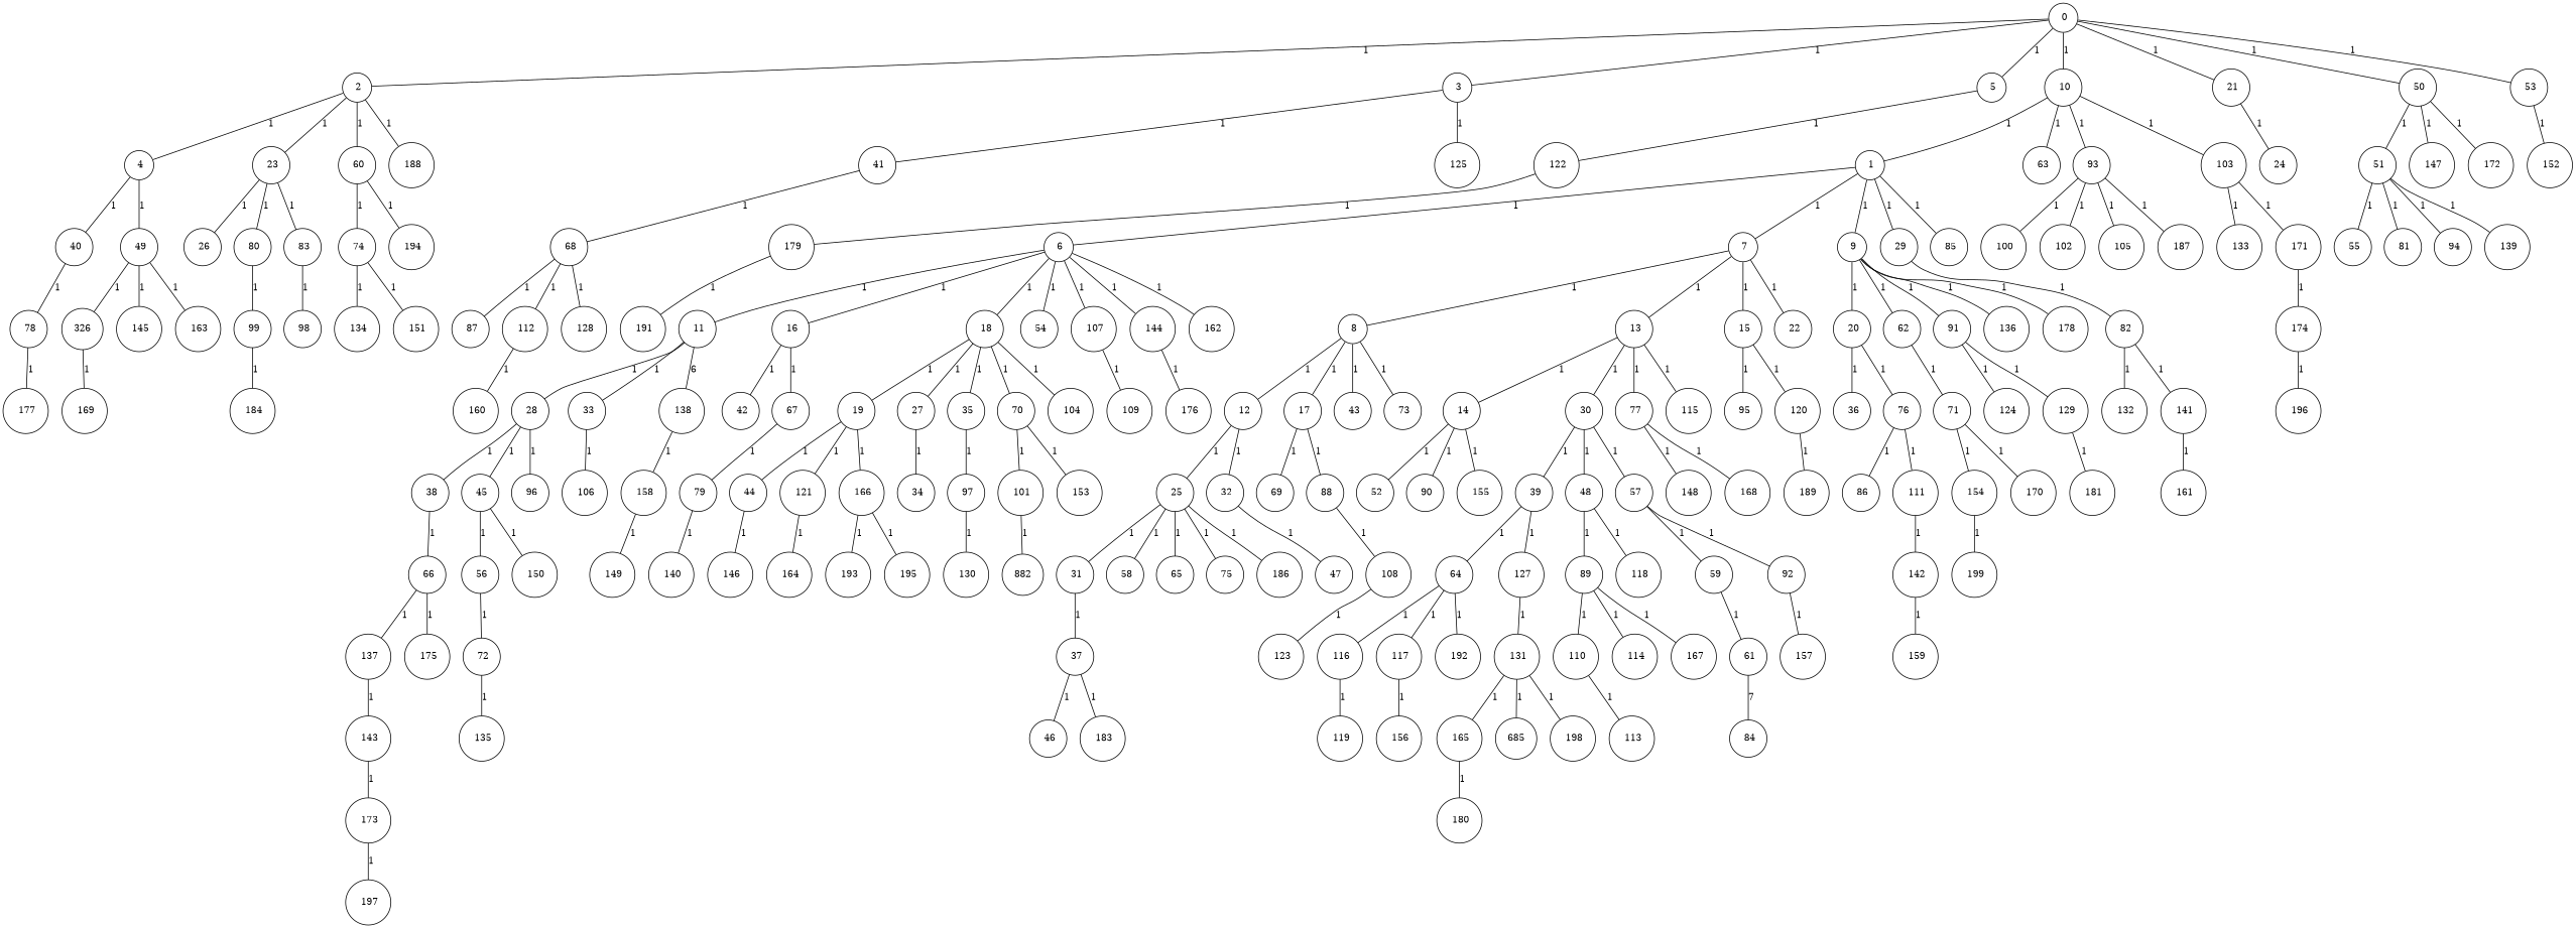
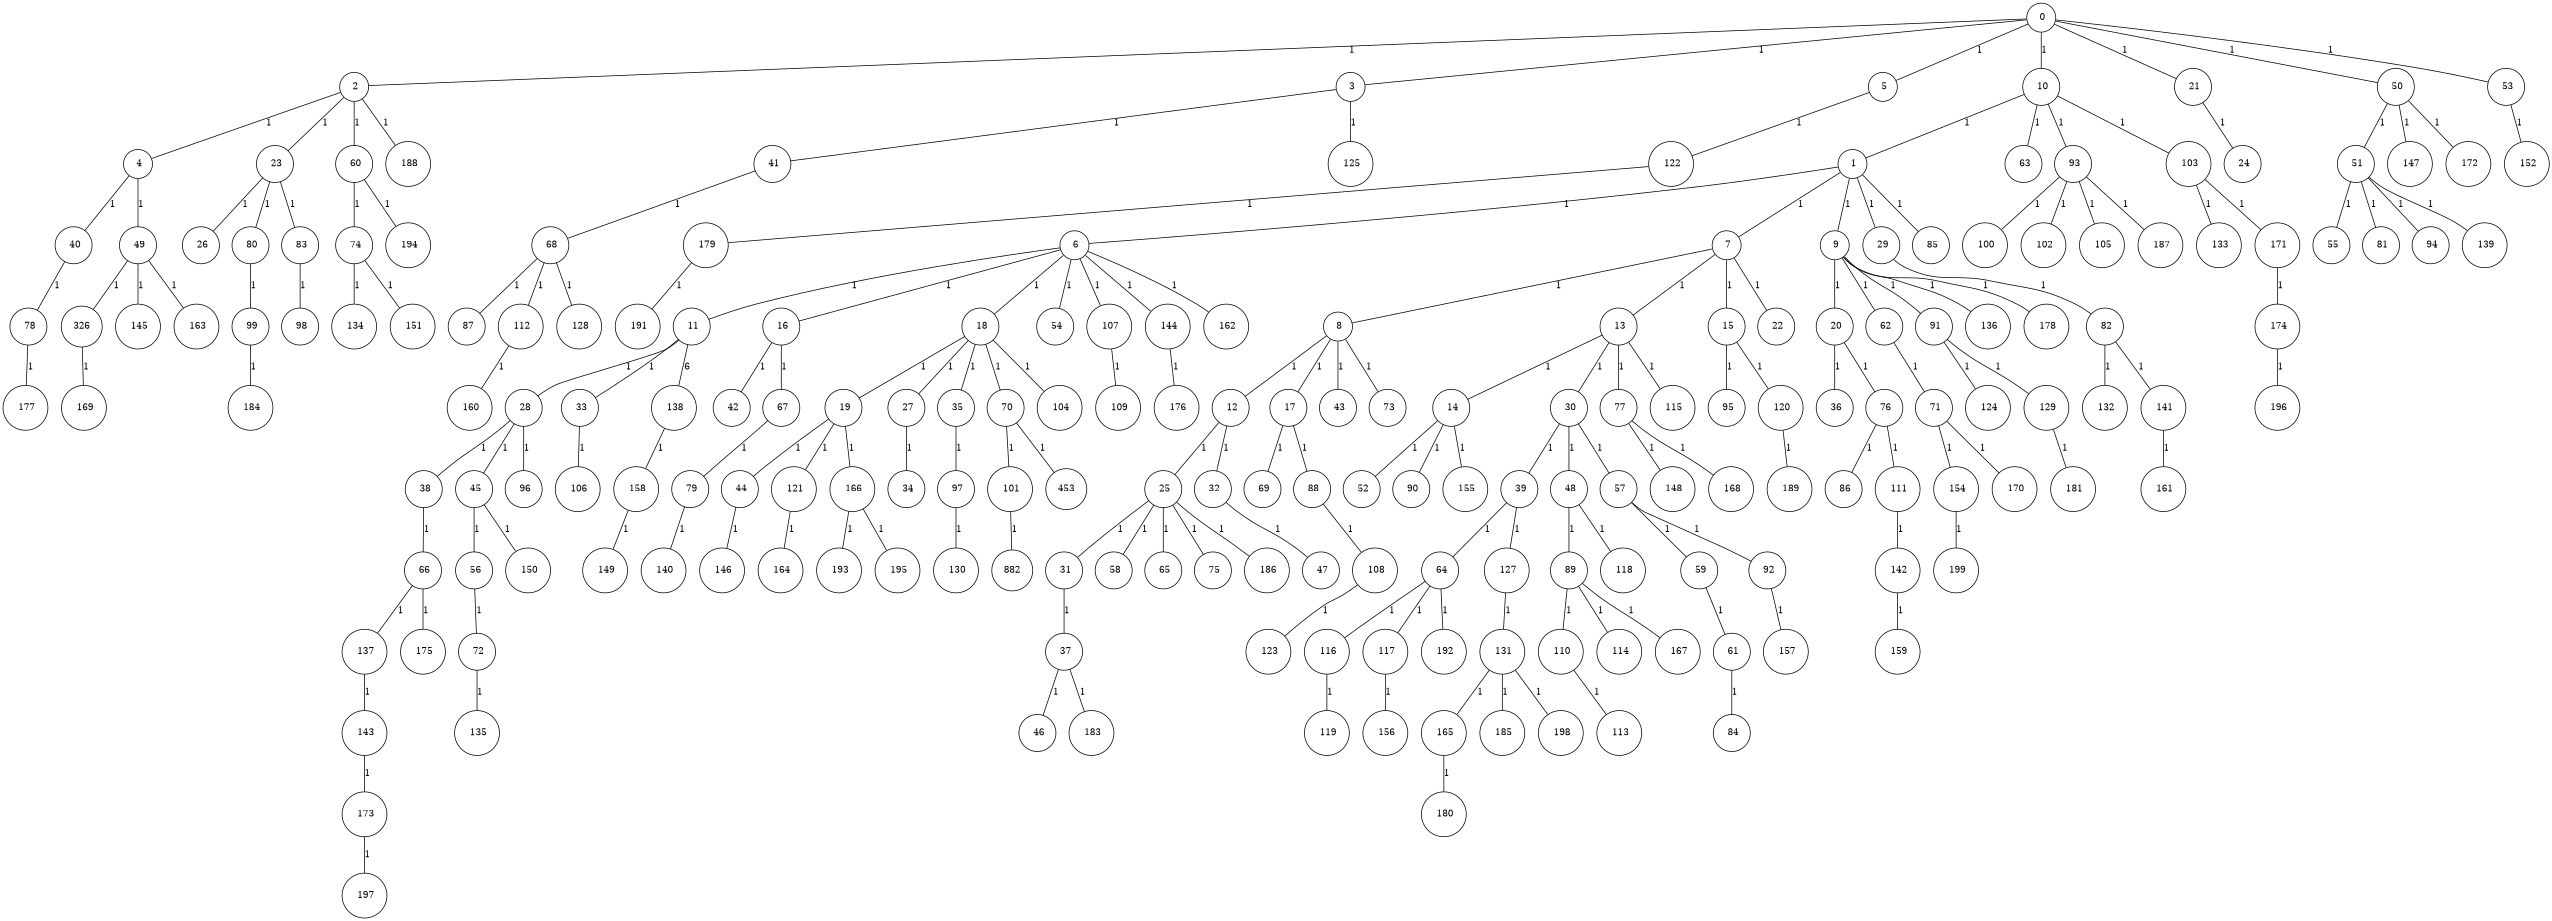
  graph {
    fixedsize="true;"
    node [color=black fontsize=12 hight=.12 shape=circle]
    edge [fontsize=12]
    n1 [label=" 0" width=.12]
    n2 [label=" 2" width=.12]
    n3 [label=" 3" width=.12]
    n4 [label=" 5" width=.12]
    n5 [label=" 10" width=.12]
    n6 [label=" 21" width=.12]
    n7 [label=" 50" width=.12]
    n8 [label=" 53" width=.12]
    n9 [label=" 1" width=.12]
    n10 [label=" 6" width=.12]
    n11 [label=" 7" width=.12]
    n12 [label=" 9" width=.12]
    n13 [label=" 29" width=.12]
    n14 [label=" 85" width=.12]
    n15 [label=" 4" width=.12]
    n16 [label=" 23" width=.12]
    n17 [label=" 60" width=.12]
    n18 [label=" 188" width=.12]
    n19 [label=" 41" width=.12]
    n20 [label=" 125" width=.12]
    n21 [label=" 122" width=.12]
    n22 [label=" 63" width=.12]
    n23 [label=" 93" width=.12]
    n24 [label=" 103" width=.12]
    n25 [label=" 24" width=.12]
    n26 [label=" 51" width=.12]
    n27 [label=" 147" width=.12]
    n28 [label=" 172" width=.12]
    n29 [label=" 152" width=.12]
    n30 [label=" 11" width=.12]
    n31 [label=" 16" width=.12]
    n32 [label=" 18" width=.12]
    n33 [label=" 54" width=.12]
    n34 [label=" 107" width=.12]
    n35 [label=" 144" width=.12]
    n36 [label=" 162" width=.12]
    n37 [label=" 8" width=.12]
    n38 [label=" 13" width=.12]
    n39 [label=" 15" width=.12]
    n40 [label=" 22" width=.12]
    n41 [label=" 20" width=.12]
    n42 [label=" 62" width=.12]
    n43 [label=" 91" width=.12]
    n44 [label=" 136" width=.12]
    n45 [label=" 178" width=.12]
    n46 [label=" 82" width=.12]
    n47 [label=" 40" width=.12]
    n48 [label=" 49" width=.12]
    n49 [label=" 26" width=.12]
    n50 [label=" 80" width=.12]
    n51 [label=" 83" width=.12]
    n52 [label=" 74" width=.12]
    n53 [label=" 194" width=.12]
    n54 [label=" 68" width=.12]
    n55 [label=" 78" width=.12]
    n56 [label=326 width=.12]
    n57 [label=" 145" width=.12]
    n58 [label=" 163" width=.12]
    n59 [label=" 179" width=.12]
    n60 [label=" 28" width=.12]
    n61 [label=" 33" width=.12]
    n62 [label=" 138" width=.12]
    n63 [label=" 42" width=.12]
    n64 [label=" 67" width=.12]
    n65 [label=" 19" width=.12]
    n66 [label=" 27" width=.12]
    n67 [label=" 35" width=.12]
    n68 [label=" 70" width=.12]
    n69 [label=" 104" width=.12]
    n70 [label=" 109" width=.12]
    n71 [label=" 176" width=.12]
    n72 [label=" 12" width=.12]
    n73 [label=" 17" width=.12]
    n74 [label=" 43" width=.12]
    n75 [label=" 73" width=.12]
    n76 [label=" 14" width=.12]
    n77 [label=" 30" width=.12]
    n78 [label=" 77" width=.12]
    n79 [label=" 115" width=.12]
    n80 [label=" 95" width=.12]
    n81 [label=" 120" width=.12]
    n82 [label=" 25" width=.12]
    n83 [label=" 32" width=.12]
    n84 [label=" 69" width=.12]
    n85 [label=" 88" width=.12]
    n86 [label=" 36" width=.12]
    n87 [label=" 76" width=.12]
    n88 [label=" 71" width=.12]
    n89 [label=" 124" width=.12]
    n90 [label=" 129" width=.12]
    n91 [label=" 100" width=.12]
    n92 [label=" 102" width=.12]
    n93 [label=" 105" width=.12]
    n94 [label=" 187" width=.12]
    n95 [label=" 133" width=.12]
    n96 [label=" 171" width=.12]
    n97 [label=" 38" width=.12]
    n98 [label=" 45" width=.12]
    n99 [label=" 96" width=.12]
    n100 [label=" 106" width=.12]
    n101 [label=" 158" width=.12]
    n102 [label=" 31" width=.12]
    n103 [label=" 58" width=.12]
    n104 [label=" 65" width=.12]
    n105 [label=" 75" width=.12]
    n106 [label=" 186" width=.12]
    n107 [label=" 47" width=.12]
    n108 [label=" 52" width=.12]
    n109 [label=" 90" width=.12]
    n110 [label=" 155" width=.12]
    n111 [label=" 39" width=.12]
    n112 [label=" 48" width=.12]
    n113 [label=" 57" width=.12]
    n114 [label=" 148" width=.12]
    n115 [label=" 168" width=.12]
    n116 [label=" 189" width=.12]
    n117 [label=" 79" width=.12]
    n118 [label=" 108" width=.12]
    n119 [label=" 44" width=.12]
    n120 [label=" 121" width=.12]
    n121 [label=" 166" width=.12]
    n122 [label=" 34" width=.12]
    n123 [label=" 97" width=.12]
    n124 [label=" 101" width=.12]
-   n125 [label=" 153" width=.12]
+   n125 [label=453 width=.12]
    n126 [label=" 146" width=.12]
    n127 [label=" 164" width=.12]
    n128 [label=" 193" width=.12]
    n129 [label=" 195" width=.12]
    n130 [label=" 86" width=.12]
    n131 [label=" 111" width=.12]
    n132 [label=" 99" width=.12]
    n133 [label=" 98" width=.12]
    n134 [label=" 37" width=.12]
    n135 [label=" 66" width=.12]
    n136 [label=" 56" width=.12]
    n137 [label=" 150" width=.12]
    n138 [label=" 132" width=.12]
    n139 [label=" 141" width=.12]
    n140 [label=" 64" width=.12]
    n141 [label=" 127" width=.12]
    n142 [label=" 89" width=.12]
    n143 [label=" 118" width=.12]
    n144 [label=" 59" width=.12]
    n145 [label=" 92" width=.12]
    n146 [label=" 46" width=.12]
    n147 [label=" 183" width=.12]
    n148 [label=" 130" width=.12]
    n149 [label=" 137" width=.12]
    n150 [label=" 175" width=.12]
    n151 [label=" 116" width=.12]
    n152 [label=" 117" width=.12]
    n153 [label=" 192" width=.12]
    n154 [label=" 131" width=.12]
    n155 [label=" 177" width=.12]
    n156 [label=" 87" width=.12]
    n157 [label=" 112" width=.12]
    n158 [label=" 128" width=.12]
    n159 [label=" 72" width=.12]
    n160 [label=" 110" width=.12]
    n161 [label=" 114" width=.12]
    n162 [label=" 167" width=.12]
    n163 [label=" 169" width=.12]
    n164 [label=" 55" width=.12]
    n165 [label=" 81" width=.12]
    n166 [label=" 94" width=.12]
    n167 [label=" 139" width=.12]
    n168 [label=" 135" width=.12]
    n169 [label=" 61" width=.12]
    n170 [label=" 157" width=.12]
    n171 [label=" 84" width=.12]
    n172 [label=" 134" width=.12]
    n173 [label=" 151" width=.12]
    n174 [label=" 154" width=.12]
    n175 [label=" 170" width=.12]
    n176 [label=" 119" width=.12]
    n177 [label=" 156" width=.12]
    n178 [label=" 143" width=.12]
    n179 [label=" 140" width=.12]
    n180 [label=" 160" width=.12]
    n181 [label=882 width=.12]
    n182 [label=" 199" width=.12]
    n183 [label=" 142" width=.12]
    n184 [label=" 184" width=.12]
    n185 [label=" 161" width=.12]
    n186 [label=" 123" width=.12]
    n187 [label=" 113" width=.12]
    n188 [label=" 181" width=.12]
    n189 [label=" 174" width=.12]
    n190 [label=" 159" width=.12]
    n191 [label=" 191" width=.12]
    n192 [label=" 165" width=.12]
-   n193 [label=685 width=.12]
+   n193 [label=" 185" width=.12]
    n194 [label=" 198" width=.12]
    n195 [label=" 180" width=.12]
    n196 [label=" 173" width=.12]
    n197 [label=" 149" width=.12]
    n198 [label=" 197" width=.12]
    n199 [label=" 196" width=.12]
    n1 -- n2 [label=1]
    n1 -- n3 [label=1]
    n1 -- n4 [label=1]
    n1 -- n5 [label=1]
    n1 -- n6 [label=1]
    n1 -- n7 [label=1]
    n1 -- n8 [label=1]
    n2 -- n15 [label=1]
    n2 -- n16 [label=1]
    n2 -- n17 [label=1]
    n2 -- n18 [label=1]
    n3 -- n19 [label=1]
    n3 -- n20 [label=1]
    n4 -- n21 [label=1]
    n5 -- n9 [label=1]
    n5 -- n22 [label=1]
    n5 -- n23 [label=1]
    n5 -- n24 [label=1]
    n6 -- n25 [label=1]
    n7 -- n26 [label=1]
    n7 -- n27 [label=1]
    n7 -- n28 [label=1]
    n8 -- n29 [label=1]
    n9 -- n10 [label=1]
    n9 -- n11 [label=1]
    n9 -- n12 [label=1]
    n9 -- n13 [label=1]
    n9 -- n14 [label=1]
    n10 -- n30 [label=1]
    n10 -- n31 [label=1]
    n10 -- n32 [label=1]
    n10 -- n33 [label=1]
    n10 -- n34 [label=1]
    n10 -- n35 [label=1]
    n10 -- n36 [label=1]
    n11 -- n37 [label=1]
    n11 -- n38 [label=1]
    n11 -- n39 [label=1]
    n11 -- n40 [label=1]
    n12 -- n41 [label=1]
    n12 -- n42 [label=1]
    n12 -- n43 [label=1]
    n12 -- n44 [label=1]
    n12 -- n45 [label=1]
    n13 -- n46 [label=1]
    n15 -- n47 [label=1]
    n15 -- n48 [label=1]
    n16 -- n49 [label=1]
    n16 -- n50 [label=1]
    n16 -- n51 [label=1]
    n17 -- n52 [label=1]
    n17 -- n53 [label=1]
    n19 -- n54 [label=1]
    n21 -- n59 [label=1]
    n23 -- n91 [label=1]
    n23 -- n92 [label=1]
    n23 -- n93 [label=1]
    n23 -- n94 [label=1]
    n24 -- n95 [label=1]
    n24 -- n96 [label=1]
    n26 -- n164 [label=1]
    n26 -- n165 [label=1]
    n26 -- n166 [label=1]
    n26 -- n167 [label=1]
    n30 -- n60 [label=1]
    n30 -- n61 [label=1]
    n30 -- n62 [label=6]
    n31 -- n63 [label=1]
    n31 -- n64 [label=1]
    n32 -- n65 [label=1]
    n32 -- n66 [label=1]
    n32 -- n67 [label=1]
    n32 -- n68 [label=1]
    n32 -- n69 [label=1]
    n34 -- n70 [label=1]
    n35 -- n71 [label=1]
    n37 -- n72 [label=1]
    n37 -- n73 [label=1]
    n37 -- n74 [label=1]
    n37 -- n75 [label=1]
    n38 -- n76 [label=1]
    n38 -- n77 [label=1]
    n38 -- n78 [label=1]
    n38 -- n79 [label=1]
    n39 -- n80 [label=1]
    n39 -- n81 [label=1]
    n41 -- n86 [label=1]
    n41 -- n87 [label=1]
    n42 -- n88 [label=1]
    n43 -- n89 [label=1]
    n43 -- n90 [label=1]
    n46 -- n138 [label=1]
    n46 -- n139 [label=1]
    n47 -- n55 [label=1]
    n48 -- n56 [label=1]
    n48 -- n57 [label=1]
    n48 -- n58 [label=1]
    n50 -- n132 [label=1]
    n51 -- n133 [label=1]
    n52 -- n172 [label=1]
    n52 -- n173 [label=1]
    n54 -- n156 [label=1]
    n54 -- n157 [label=1]
    n54 -- n158 [label=1]
    n55 -- n155 [label=1]
    n56 -- n163 [label=1]
    n59 -- n191 [label=1]
    n60 -- n97 [label=1]
    n60 -- n98 [label=1]
    n60 -- n99 [label=1]
    n61 -- n100 [label=1]
    n62 -- n101 [label=1]
    n64 -- n117 [label=1]
    n65 -- n119 [label=1]
    n65 -- n120 [label=1]
    n65 -- n121 [label=1]
    n66 -- n122 [label=1]
    n67 -- n123 [label=1]
    n68 -- n124 [label=1]
    n68 -- n125 [label=1]
    n72 -- n82 [label=1]
    n72 -- n83 [label=1]
    n73 -- n84 [label=1]
    n73 -- n85 [label=1]
    n76 -- n108 [label=1]
    n76 -- n109 [label=1]
    n76 -- n110 [label=1]
    n77 -- n111 [label=1]
    n77 -- n112 [label=1]
    n77 -- n113 [label=1]
    n78 -- n114 [label=1]
    n78 -- n115 [label=1]
    n81 -- n116 [label=1]
    n82 -- n102 [label=1]
    n82 -- n103 [label=1]
    n82 -- n104 [label=1]
    n82 -- n105 [label=1]
    n82 -- n106 [label=1]
    n83 -- n107 [label=1]
    n85 -- n118 [label=1]
    n87 -- n130 [label=1]
    n87 -- n131 [label=1]
    n88 -- n174 [label=1]
    n88 -- n175 [label=1]
    n90 -- n188 [label=1]
    n96 -- n189 [label=1]
    n97 -- n135 [label=1]
    n98 -- n136 [label=1]
    n98 -- n137 [label=1]
    n101 -- n197 [label=1]
    n102 -- n134 [label=1]
    n111 -- n140 [label=1]
    n111 -- n141 [label=1]
    n112 -- n142 [label=1]
    n112 -- n143 [label=1]
    n113 -- n144 [label=1]
    n113 -- n145 [label=1]
    n117 -- n179 [label=1]
    n118 -- n186 [label=1]
    n119 -- n126 [label=1]
    n120 -- n127 [label=1]
    n121 -- n128 [label=1]
    n121 -- n129 [label=1]
    n123 -- n148 [label=1]
    n124 -- n181 [label=1]
    n131 -- n183 [label=1]
    n132 -- n184 [label=1]
    n134 -- n146 [label=1]
    n134 -- n147 [label=1]
    n135 -- n149 [label=1]
    n135 -- n150 [label=1]
    n136 -- n159 [label=1]
    n139 -- n185 [label=1]
    n140 -- n151 [label=1]
    n140 -- n152 [label=1]
    n140 -- n153 [label=1]
    n141 -- n154 [label=1]
    n142 -- n160 [label=1]
    n142 -- n161 [label=1]
    n142 -- n162 [label=1]
    n144 -- n169 [label=1]
    n145 -- n170 [label=1]
    n149 -- n178 [label=1]
    n151 -- n176 [label=1]
    n152 -- n177 [label=1]
    n154 -- n192 [label=1]
    n154 -- n193 [label=1]
    n154 -- n194 [label=1]
    n157 -- n180 [label=1]
    n159 -- n168 [label=1]
    n160 -- n187 [label=1]
-   n169 -- n171 [label=7]
+   n169 -- n171 [label=1]
    n174 -- n182 [label=1]
    n178 -- n196 [label=1]
    n183 -- n190 [label=1]
    n189 -- n199 [label=1]
    n192 -- n195 [label=1]
    n196 -- n198 [label=1]
  }
